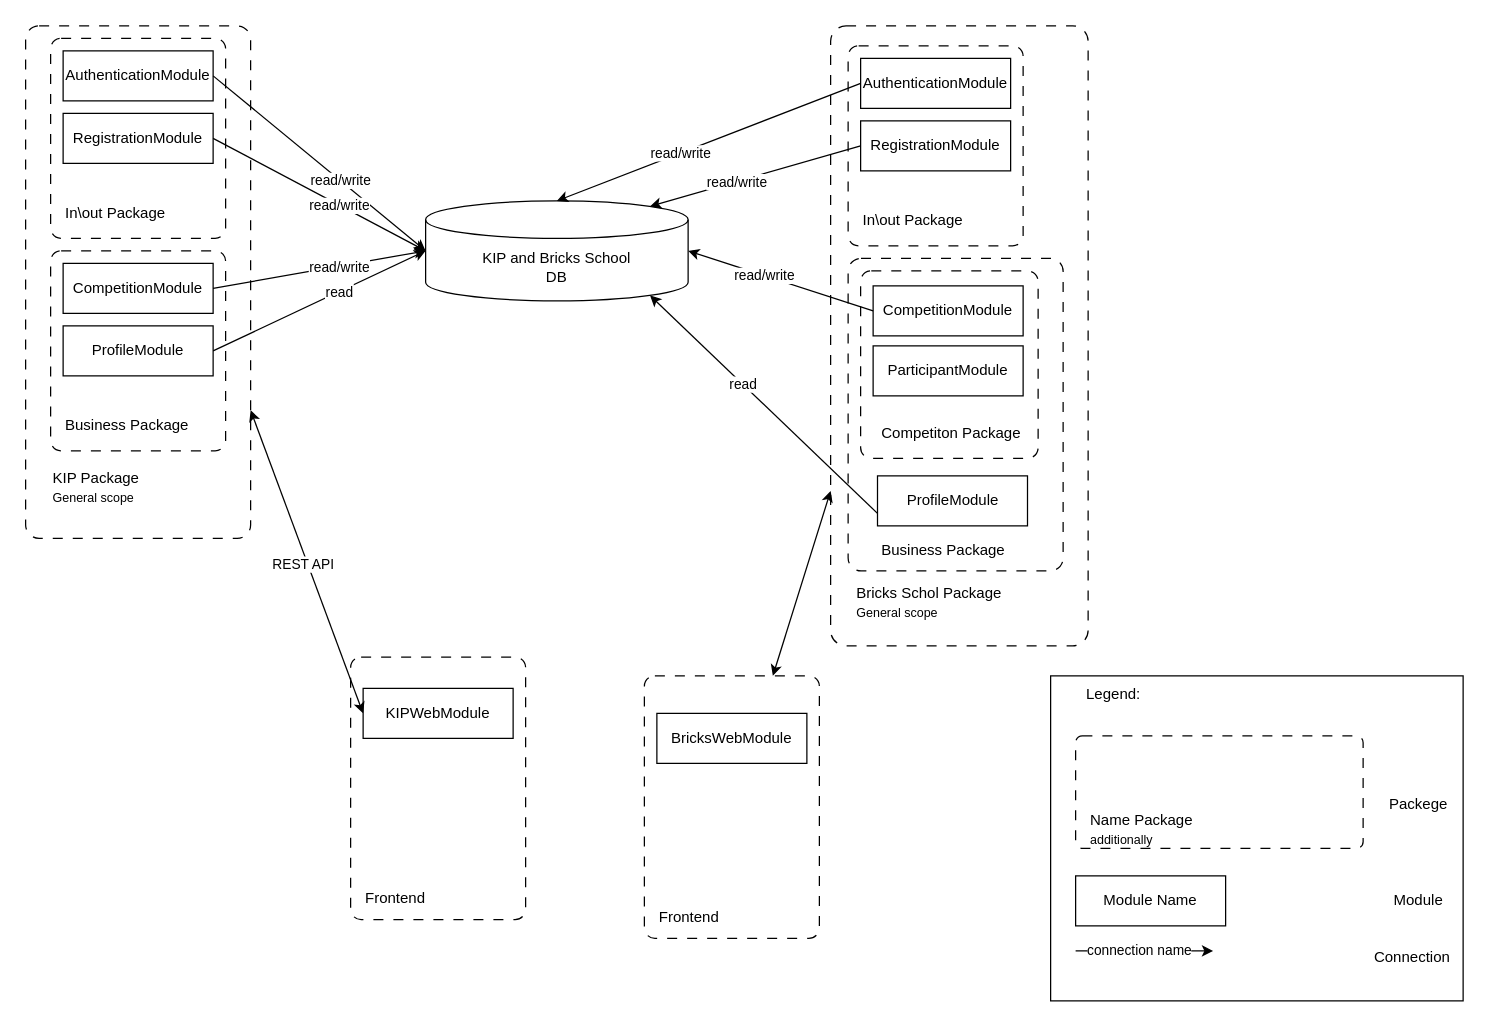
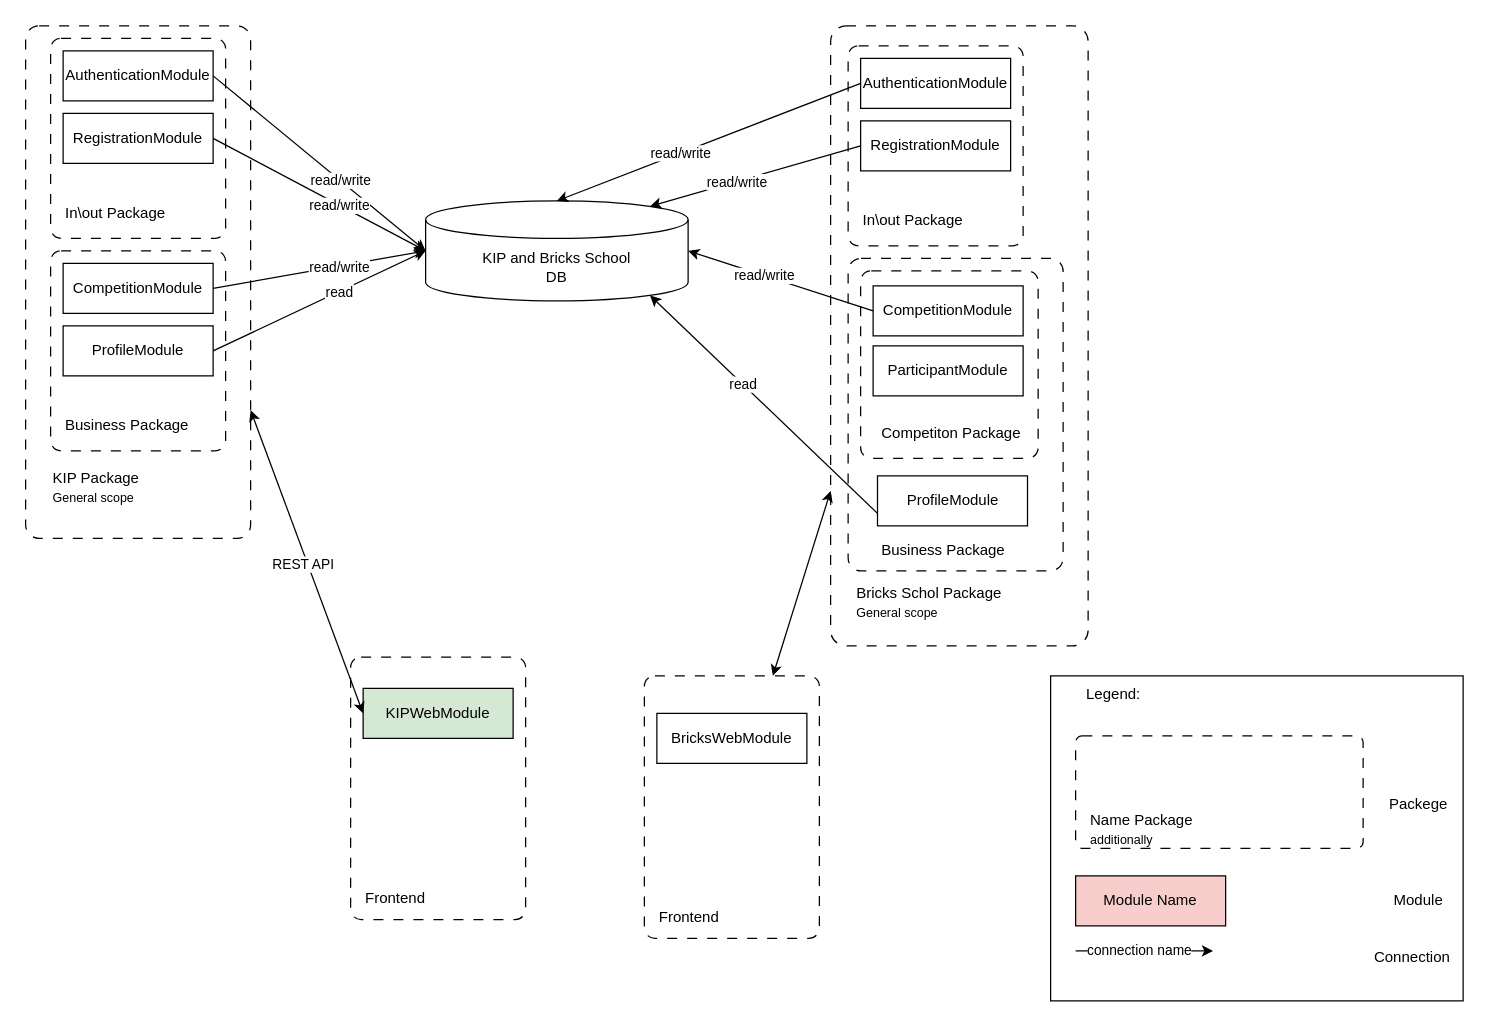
  <mxCell id="0" />
  <mxCell id="1" parent="0" />
  <mxCell id="2" value="" style="rounded=1;whiteSpace=wrap;html=1;dashed=1;dashPattern=8 8;fillColor=none;arcSize=6;" vertex="1" parent="1"><mxGeometry x="20" y="20" width="180" height="410" as="geometry" /></mxCell>
  <mxCell id="3" value="" style="rounded=1;whiteSpace=wrap;html=1;dashed=1;dashPattern=8 8;fillColor=none;arcSize=6;" vertex="1" parent="1"><mxGeometry x="40" y="30" width="140" height="160" as="geometry" /></mxCell>
  <mxCell id="4" value="" style="rounded=1;whiteSpace=wrap;html=1;dashed=1;dashPattern=8 8;fillColor=none;arcSize=6;" vertex="1" parent="1"><mxGeometry x="860" y="588" width="230" height="90" as="geometry" /></mxCell>
  <mxCell id="5" value="KIP and Bricks School&lt;div&gt;DB&lt;/div&gt;" style="shape=cylinder3;whiteSpace=wrap;html=1;boundedLbl=1;backgroundOutline=1;size=15;" vertex="1" parent="1"><mxGeometry x="340" y="160" width="210" height="80" as="geometry" /></mxCell>
  <mxCell id="6" value="Legend:" style="text;html=1;align=center;verticalAlign=middle;resizable=0;points=[];autosize=1;strokeColor=none;fillColor=none;" vertex="1" parent="1"><mxGeometry x="855" y="540" width="70" height="30" as="geometry" /></mxCell>
  <mxCell id="7" value="Name Package&lt;div&gt;&lt;span style=&quot;font-size: 10px;&quot;&gt;additionally&lt;/span&gt;&lt;br&gt;&lt;/div&gt;" style="text;html=1;align=left;verticalAlign=middle;whiteSpace=wrap;rounded=0;" vertex="1" parent="1"><mxGeometry x="870" y="650" width="127" height="26.75" as="geometry" /></mxCell>
  <mxCell id="8" value="Packege" style="text;html=1;align=center;verticalAlign=middle;resizable=0;points=[];autosize=1;strokeColor=none;fillColor=none;" vertex="1" parent="1"><mxGeometry x="1099" y="628" width="70" height="30" as="geometry" /></mxCell>
- <mxCell id="9" value="Module Name" style="rounded=0;whiteSpace=wrap;html=1;" vertex="1" parent="1"><mxGeometry x="860" y="700" width="120" height="40" as="geometry" /></mxCell>
+ <mxCell id="9" value="Module Name" style="rounded=0;whiteSpace=wrap;html=1;fillColor=#f8cecc;" vertex="1" parent="1"><mxGeometry x="860" y="700" width="120" height="40" as="geometry" /></mxCell>
  <mxCell id="10" value="Module" style="text;html=1;align=center;verticalAlign=middle;resizable=0;points=[];autosize=1;strokeColor=none;fillColor=none;" vertex="1" parent="1"><mxGeometry x="1104" y="705" width="60" height="30" as="geometry" /></mxCell>
  <mxCell id="11" value="KIP Package&lt;div&gt;&lt;font style=&quot;font-size: 10px;&quot;&gt;General scope&lt;/font&gt;&lt;/div&gt;" style="text;html=1;align=left;verticalAlign=middle;whiteSpace=wrap;rounded=0;" vertex="1" parent="1"><mxGeometry x="40" y="374" width="80" height="30" as="geometry" /></mxCell>
  <mxCell id="12" value="AuthenticationModule" style="rounded=0;whiteSpace=wrap;html=1;" vertex="1" parent="1"><mxGeometry x="50" y="40" width="120" height="40" as="geometry" /></mxCell>
  <mxCell id="13" value="" style="group" vertex="1" connectable="0" parent="1"><mxGeometry x="40" y="200" width="140" height="160" as="geometry" /></mxCell>
  <mxCell id="14" value="" style="rounded=1;whiteSpace=wrap;html=1;dashed=1;dashPattern=8 8;fillColor=none;arcSize=6;" vertex="1" parent="13"><mxGeometry width="140" height="160" as="geometry" /></mxCell>
  <mxCell id="15" value="CompetitionModule" style="rounded=0;whiteSpace=wrap;html=1;" vertex="1" parent="13"><mxGeometry x="10" y="10" width="120" height="40" as="geometry" /></mxCell>
  <mxCell id="16" value="ProfileModule" style="rounded=0;whiteSpace=wrap;html=1;" vertex="1" parent="13"><mxGeometry x="10" y="60" width="120" height="40" as="geometry" /></mxCell>
  <mxCell id="17" value="Business Package" style="text;html=1;align=left;verticalAlign=middle;whiteSpace=wrap;rounded=0;" vertex="1" parent="13"><mxGeometry x="10" y="130" width="110" height="20" as="geometry" /></mxCell>
  <mxCell id="18" value="" style="endArrow=classic;html=1;rounded=0;entryX=0;entryY=0.5;entryDx=0;entryDy=0;entryPerimeter=0;exitX=1;exitY=0.5;exitDx=0;exitDy=0;" edge="1" parent="1" source="15" target="5"><mxGeometry width="50" height="50" relative="1" as="geometry"><mxPoint x="180" y="60" as="sourcePoint" /><mxPoint x="270" y="230" as="targetPoint" /></mxGeometry></mxCell>
  <mxCell id="19" value="read/write" style="edgeLabel;html=1;align=center;verticalAlign=middle;resizable=0;points=[];" vertex="1" connectable="0" parent="18"><mxGeometry x="0.186" relative="1" as="geometry"><mxPoint as="offset" /></mxGeometry></mxCell>
  <mxCell id="20" value="" style="endArrow=classic;html=1;rounded=0;entryX=0;entryY=0.5;entryDx=0;entryDy=0;entryPerimeter=0;exitX=1;exitY=0.5;exitDx=0;exitDy=0;" edge="1" parent="1" source="16" target="5"><mxGeometry width="50" height="50" relative="1" as="geometry"><mxPoint x="180" y="130" as="sourcePoint" /><mxPoint x="270" y="230" as="targetPoint" /></mxGeometry></mxCell>
  <mxCell id="21" value="read" style="edgeLabel;html=1;align=center;verticalAlign=middle;resizable=0;points=[];" vertex="1" connectable="0" parent="20"><mxGeometry x="0.186" relative="1" as="geometry"><mxPoint as="offset" /></mxGeometry></mxCell>
  <mxCell id="22" value="" style="rounded=1;whiteSpace=wrap;html=1;dashed=1;dashPattern=8 8;fillColor=none;arcSize=6;" vertex="1" parent="1"><mxGeometry x="664" y="20" width="206" height="496" as="geometry" /></mxCell>
  <mxCell id="23" value="Bricks Schol Package&lt;div&gt;&lt;font style=&quot;font-size: 10px;&quot;&gt;General scope&lt;/font&gt;&lt;/div&gt;" style="text;html=1;align=left;verticalAlign=middle;whiteSpace=wrap;rounded=0;" vertex="1" parent="1"><mxGeometry x="683" y="466" width="130" height="30" as="geometry" /></mxCell>
  <mxCell id="24" value="RegistrationModule" style="rounded=0;whiteSpace=wrap;html=1;" vertex="1" parent="1"><mxGeometry x="50" y="90" width="120" height="40" as="geometry" /></mxCell>
  <mxCell id="25" value="In\out Package" style="text;html=1;align=left;verticalAlign=middle;whiteSpace=wrap;rounded=0;" vertex="1" parent="1"><mxGeometry x="50" y="160" width="110" height="20" as="geometry" /></mxCell>
  <mxCell id="26" value="" style="endArrow=classic;html=1;rounded=0;exitX=1;exitY=0.5;exitDx=0;exitDy=0;entryX=0;entryY=0.5;entryDx=0;entryDy=0;entryPerimeter=0;" edge="1" parent="1" source="12" target="5"><mxGeometry width="50" height="50" relative="1" as="geometry"><mxPoint x="180" y="240" as="sourcePoint" /><mxPoint x="430" y="260" as="targetPoint" /></mxGeometry></mxCell>
  <mxCell id="27" value="read/write" style="edgeLabel;html=1;align=center;verticalAlign=middle;resizable=0;points=[];" vertex="1" connectable="0" parent="26"><mxGeometry x="0.186" relative="1" as="geometry"><mxPoint as="offset" /></mxGeometry></mxCell>
  <mxCell id="28" value="" style="endArrow=classic;html=1;rounded=0;exitX=1;exitY=0.5;exitDx=0;exitDy=0;entryX=0;entryY=0.5;entryDx=0;entryDy=0;entryPerimeter=0;" edge="1" parent="1" source="24" target="5"><mxGeometry width="50" height="50" relative="1" as="geometry"><mxPoint x="180" y="70" as="sourcePoint" /><mxPoint x="440" y="250" as="targetPoint" /></mxGeometry></mxCell>
  <mxCell id="29" value="read/write" style="edgeLabel;html=1;align=center;verticalAlign=middle;resizable=0;points=[];" vertex="1" connectable="0" parent="28"><mxGeometry x="0.186" relative="1" as="geometry"><mxPoint as="offset" /></mxGeometry></mxCell>
  <mxCell id="30" value="" style="rounded=1;whiteSpace=wrap;html=1;dashed=1;dashPattern=8 8;fillColor=none;arcSize=6;" vertex="1" parent="1"><mxGeometry x="678" y="36" width="140" height="160" as="geometry" /></mxCell>
  <mxCell id="31" value="AuthenticationModule" style="rounded=0;whiteSpace=wrap;html=1;" vertex="1" parent="1"><mxGeometry x="688" y="46" width="120" height="40" as="geometry" /></mxCell>
  <mxCell id="32" value="RegistrationModule" style="rounded=0;whiteSpace=wrap;html=1;" vertex="1" parent="1"><mxGeometry x="688" y="96" width="120" height="40" as="geometry" /></mxCell>
  <mxCell id="33" value="In\out Package" style="text;html=1;align=left;verticalAlign=middle;whiteSpace=wrap;rounded=0;" vertex="1" parent="1"><mxGeometry x="688" y="166" width="110" height="20" as="geometry" /></mxCell>
  <mxCell id="34" value="" style="rounded=1;whiteSpace=wrap;html=1;dashed=1;dashPattern=8 8;fillColor=none;arcSize=6;" vertex="1" parent="1"><mxGeometry x="678" y="206" width="172" height="250" as="geometry" /></mxCell>
  <mxCell id="35" value="" style="rounded=1;whiteSpace=wrap;html=1;dashed=1;dashPattern=8 8;fillColor=none;arcSize=6;" vertex="1" parent="1"><mxGeometry x="688" y="216" width="142" height="150" as="geometry" /></mxCell>
  <mxCell id="36" value="CompetitionModule" style="rounded=0;whiteSpace=wrap;html=1;" vertex="1" parent="1"><mxGeometry x="698" y="228" width="120" height="40" as="geometry" /></mxCell>
  <mxCell id="37" value="ParticipantModule" style="rounded=0;whiteSpace=wrap;html=1;" vertex="1" parent="1"><mxGeometry x="698" y="276" width="120" height="40" as="geometry" /></mxCell>
  <mxCell id="38" value="Competiton Package" style="text;html=1;align=left;verticalAlign=middle;whiteSpace=wrap;rounded=0;" vertex="1" parent="1"><mxGeometry x="703" y="336" width="117" height="20" as="geometry" /></mxCell>
  <mxCell id="39" value="ProfileModule" style="rounded=0;whiteSpace=wrap;html=1;" vertex="1" parent="1"><mxGeometry x="701.5" y="380" width="120" height="40" as="geometry" /></mxCell>
  <mxCell id="40" value="Business Package" style="text;html=1;align=left;verticalAlign=middle;whiteSpace=wrap;rounded=0;" vertex="1" parent="1"><mxGeometry x="703" y="430" width="117" height="20" as="geometry" /></mxCell>
  <mxCell id="41" value="" style="endArrow=classic;html=1;rounded=0;exitX=0;exitY=0.5;exitDx=0;exitDy=0;entryX=0.5;entryY=0;entryDx=0;entryDy=0;entryPerimeter=0;" edge="1" parent="1" source="31" target="5"><mxGeometry width="50" height="50" relative="1" as="geometry"><mxPoint x="180" y="70" as="sourcePoint" /><mxPoint x="350" y="210" as="targetPoint" /></mxGeometry></mxCell>
  <mxCell id="42" value="read/write" style="edgeLabel;html=1;align=center;verticalAlign=middle;resizable=0;points=[];" vertex="1" connectable="0" parent="41"><mxGeometry x="0.186" relative="1" as="geometry"><mxPoint as="offset" /></mxGeometry></mxCell>
  <mxCell id="43" value="" style="endArrow=classic;html=1;rounded=0;exitX=0;exitY=0.5;exitDx=0;exitDy=0;entryX=0.855;entryY=0;entryDx=0;entryDy=4.35;entryPerimeter=0;" edge="1" parent="1" source="32" target="5"><mxGeometry width="50" height="50" relative="1" as="geometry"><mxPoint x="619" y="50" as="sourcePoint" /><mxPoint x="455" y="170" as="targetPoint" /></mxGeometry></mxCell>
  <mxCell id="44" value="read/write" style="edgeLabel;html=1;align=center;verticalAlign=middle;resizable=0;points=[];" vertex="1" connectable="0" parent="43"><mxGeometry x="0.186" relative="1" as="geometry"><mxPoint as="offset" /></mxGeometry></mxCell>
  <mxCell id="45" value="" style="endArrow=classic;html=1;rounded=0;exitX=0;exitY=0.5;exitDx=0;exitDy=0;entryX=1;entryY=0.5;entryDx=0;entryDy=0;entryPerimeter=0;" edge="1" parent="1" source="36" target="5"><mxGeometry width="50" height="50" relative="1" as="geometry"><mxPoint x="619" y="100" as="sourcePoint" /><mxPoint x="530" y="174" as="targetPoint" /></mxGeometry></mxCell>
  <mxCell id="46" value="read/write" style="edgeLabel;html=1;align=center;verticalAlign=middle;resizable=0;points=[];" vertex="1" connectable="0" parent="45"><mxGeometry x="0.186" relative="1" as="geometry"><mxPoint as="offset" /></mxGeometry></mxCell>
  <mxCell id="47" value="" style="endArrow=classic;html=1;rounded=0;exitX=0;exitY=0.75;exitDx=0;exitDy=0;entryX=0.855;entryY=1;entryDx=0;entryDy=-4.35;entryPerimeter=0;" edge="1" parent="1" source="39" target="5"><mxGeometry width="50" height="50" relative="1" as="geometry"><mxPoint x="629" y="280" as="sourcePoint" /><mxPoint x="530" y="246" as="targetPoint" /></mxGeometry></mxCell>
  <mxCell id="48" value="read" style="edgeLabel;html=1;align=center;verticalAlign=middle;resizable=0;points=[];" vertex="1" connectable="0" parent="47"><mxGeometry x="0.186" relative="1" as="geometry"><mxPoint as="offset" /></mxGeometry></mxCell>
  <mxCell id="49" value="" style="endArrow=classic;html=1;rounded=0;" edge="1" parent="1"><mxGeometry width="50" height="50" relative="1" as="geometry"><mxPoint x="860" y="760" as="sourcePoint" /><mxPoint x="970" y="760" as="targetPoint" /></mxGeometry></mxCell>
  <mxCell id="50" value="connection name" style="edgeLabel;html=1;align=center;verticalAlign=middle;resizable=0;points=[];" vertex="1" connectable="0" parent="49"><mxGeometry x="-0.141" y="1" relative="1" as="geometry"><mxPoint x="3" as="offset" /></mxGeometry></mxCell>
  <mxCell id="51" value="Connection" style="text;html=1;align=center;verticalAlign=middle;resizable=0;points=[];autosize=1;strokeColor=none;fillColor=none;" vertex="1" parent="1"><mxGeometry x="1089" y="750" width="80" height="30" as="geometry" /></mxCell>
  <mxCell id="52" value="" style="rounded=0;whiteSpace=wrap;html=1;fillColor=none;" vertex="1" parent="1"><mxGeometry x="840" y="540" width="330" height="260" as="geometry" /></mxCell>
  <mxCell id="53" value="" style="rounded=1;whiteSpace=wrap;html=1;dashed=1;dashPattern=8 8;fillColor=none;arcSize=6;" vertex="1" parent="1"><mxGeometry x="280" y="525" width="140" height="210" as="geometry" /></mxCell>
  <mxCell id="54" value="Frontend" style="text;html=1;align=left;verticalAlign=middle;whiteSpace=wrap;rounded=0;" vertex="1" parent="1"><mxGeometry x="290" y="710" width="60" height="16" as="geometry" /></mxCell>
- <mxCell id="55" value="KIPWebModule" style="rounded=0;whiteSpace=wrap;html=1;" vertex="1" parent="1"><mxGeometry x="290" y="550" width="120" height="40" as="geometry" /></mxCell>
+ <mxCell id="55" value="KIPWebModule" style="rounded=0;whiteSpace=wrap;html=1;fillColor=#d5e8d4;" vertex="1" parent="1"><mxGeometry x="290" y="550" width="120" height="40" as="geometry" /></mxCell>
  <mxCell id="56" value="" style="endArrow=classic;startArrow=classic;html=1;rounded=0;entryX=0;entryY=0.5;entryDx=0;entryDy=0;exitX=1;exitY=0.75;exitDx=0;exitDy=0;" edge="1" parent="1" source="2" target="55"><mxGeometry width="50" height="50" relative="1" as="geometry"><mxPoint x="190" y="460" as="sourcePoint" /><mxPoint x="240" y="410" as="targetPoint" /></mxGeometry></mxCell>
  <mxCell id="57" value="REST API" style="edgeLabel;html=1;align=center;verticalAlign=middle;resizable=0;points=[];" vertex="1" connectable="0" parent="56"><mxGeometry x="0.006" y="-4" relative="1" as="geometry"><mxPoint as="offset" /></mxGeometry></mxCell>
  <mxCell id="58" value="" style="endArrow=classic;startArrow=classic;html=1;rounded=0;entryX=0;entryY=0.75;entryDx=0;entryDy=0;" edge="1" parent="1" source="59" target="22"><mxGeometry width="50" height="50" relative="1" as="geometry"><mxPoint x="460" y="410" as="sourcePoint" /><mxPoint x="510" y="360" as="targetPoint" /></mxGeometry></mxCell>
  <mxCell id="59" value="" style="rounded=1;whiteSpace=wrap;html=1;dashed=1;dashPattern=8 8;fillColor=none;arcSize=6;" vertex="1" parent="1"><mxGeometry x="515" y="540" width="140" height="210" as="geometry" /></mxCell>
  <mxCell id="60" value="Frontend" style="text;html=1;align=left;verticalAlign=middle;whiteSpace=wrap;rounded=0;" vertex="1" parent="1"><mxGeometry x="525" y="725" width="60" height="16" as="geometry" /></mxCell>
  <mxCell id="61" value="BricksWebModule" style="rounded=0;whiteSpace=wrap;html=1;" vertex="1" parent="1"><mxGeometry x="525" y="570" width="120" height="40" as="geometry" /></mxCell>
